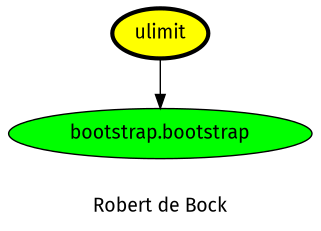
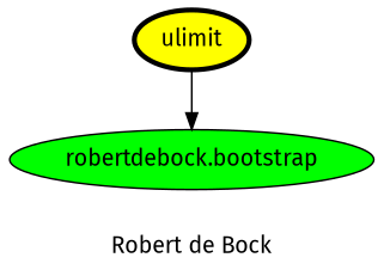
  digraph {
    label="Robert de Bock"
    fontname="Fira Sans"
    node [style=filled fontname="Fira Sans"]
    ulimit [fillcolor=yellow penwidth=3]
-   "robertdebock.bootstrap" [fillcolor=green label="bootstrap.bootstrap"]
+   "robertdebock.bootstrap" [fillcolor=green]
    ulimit -> "robertdebock.bootstrap" [fontname="Fira Sans"]
  }
